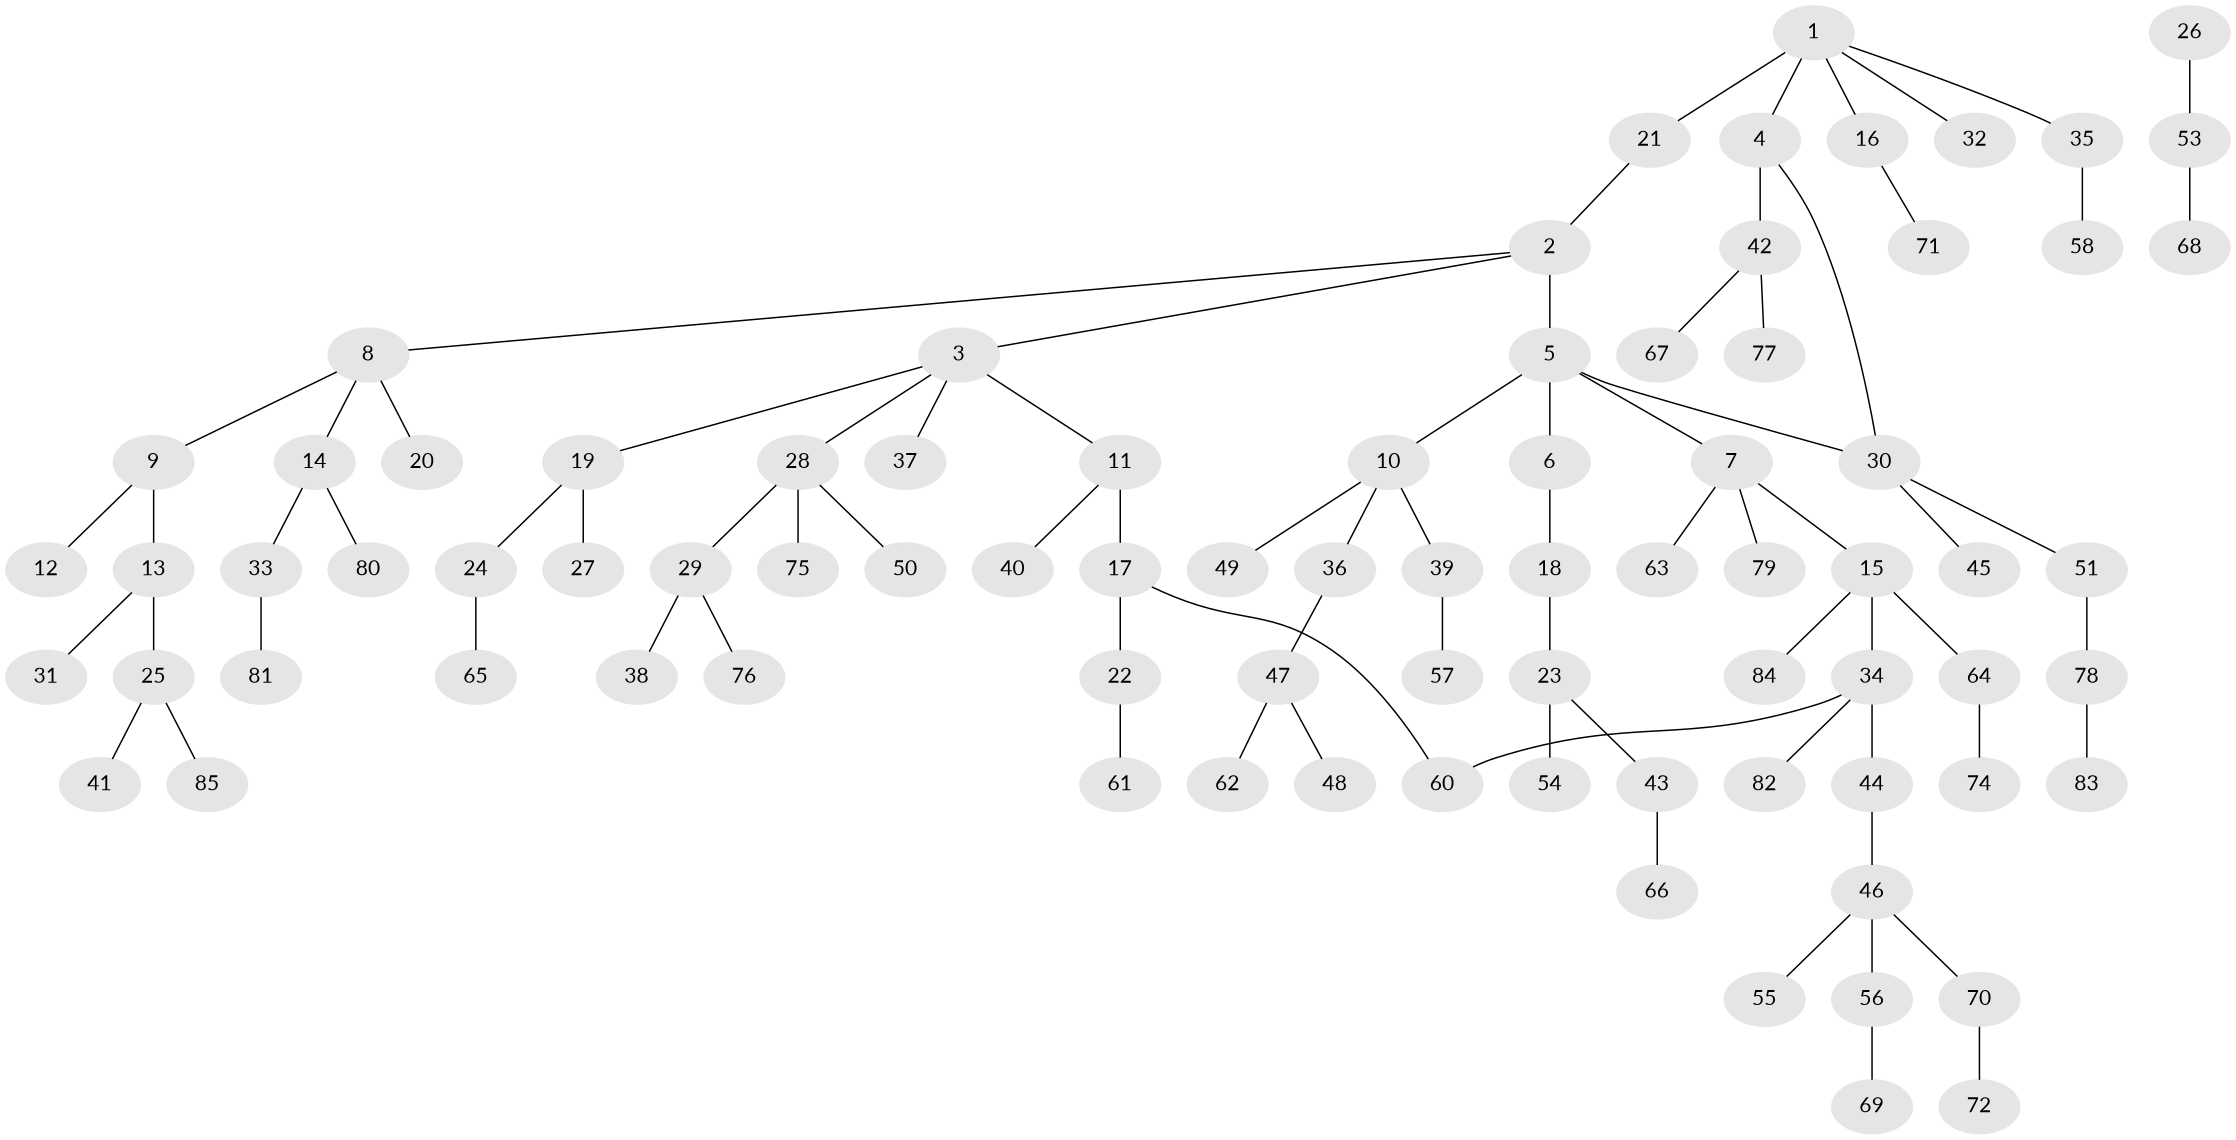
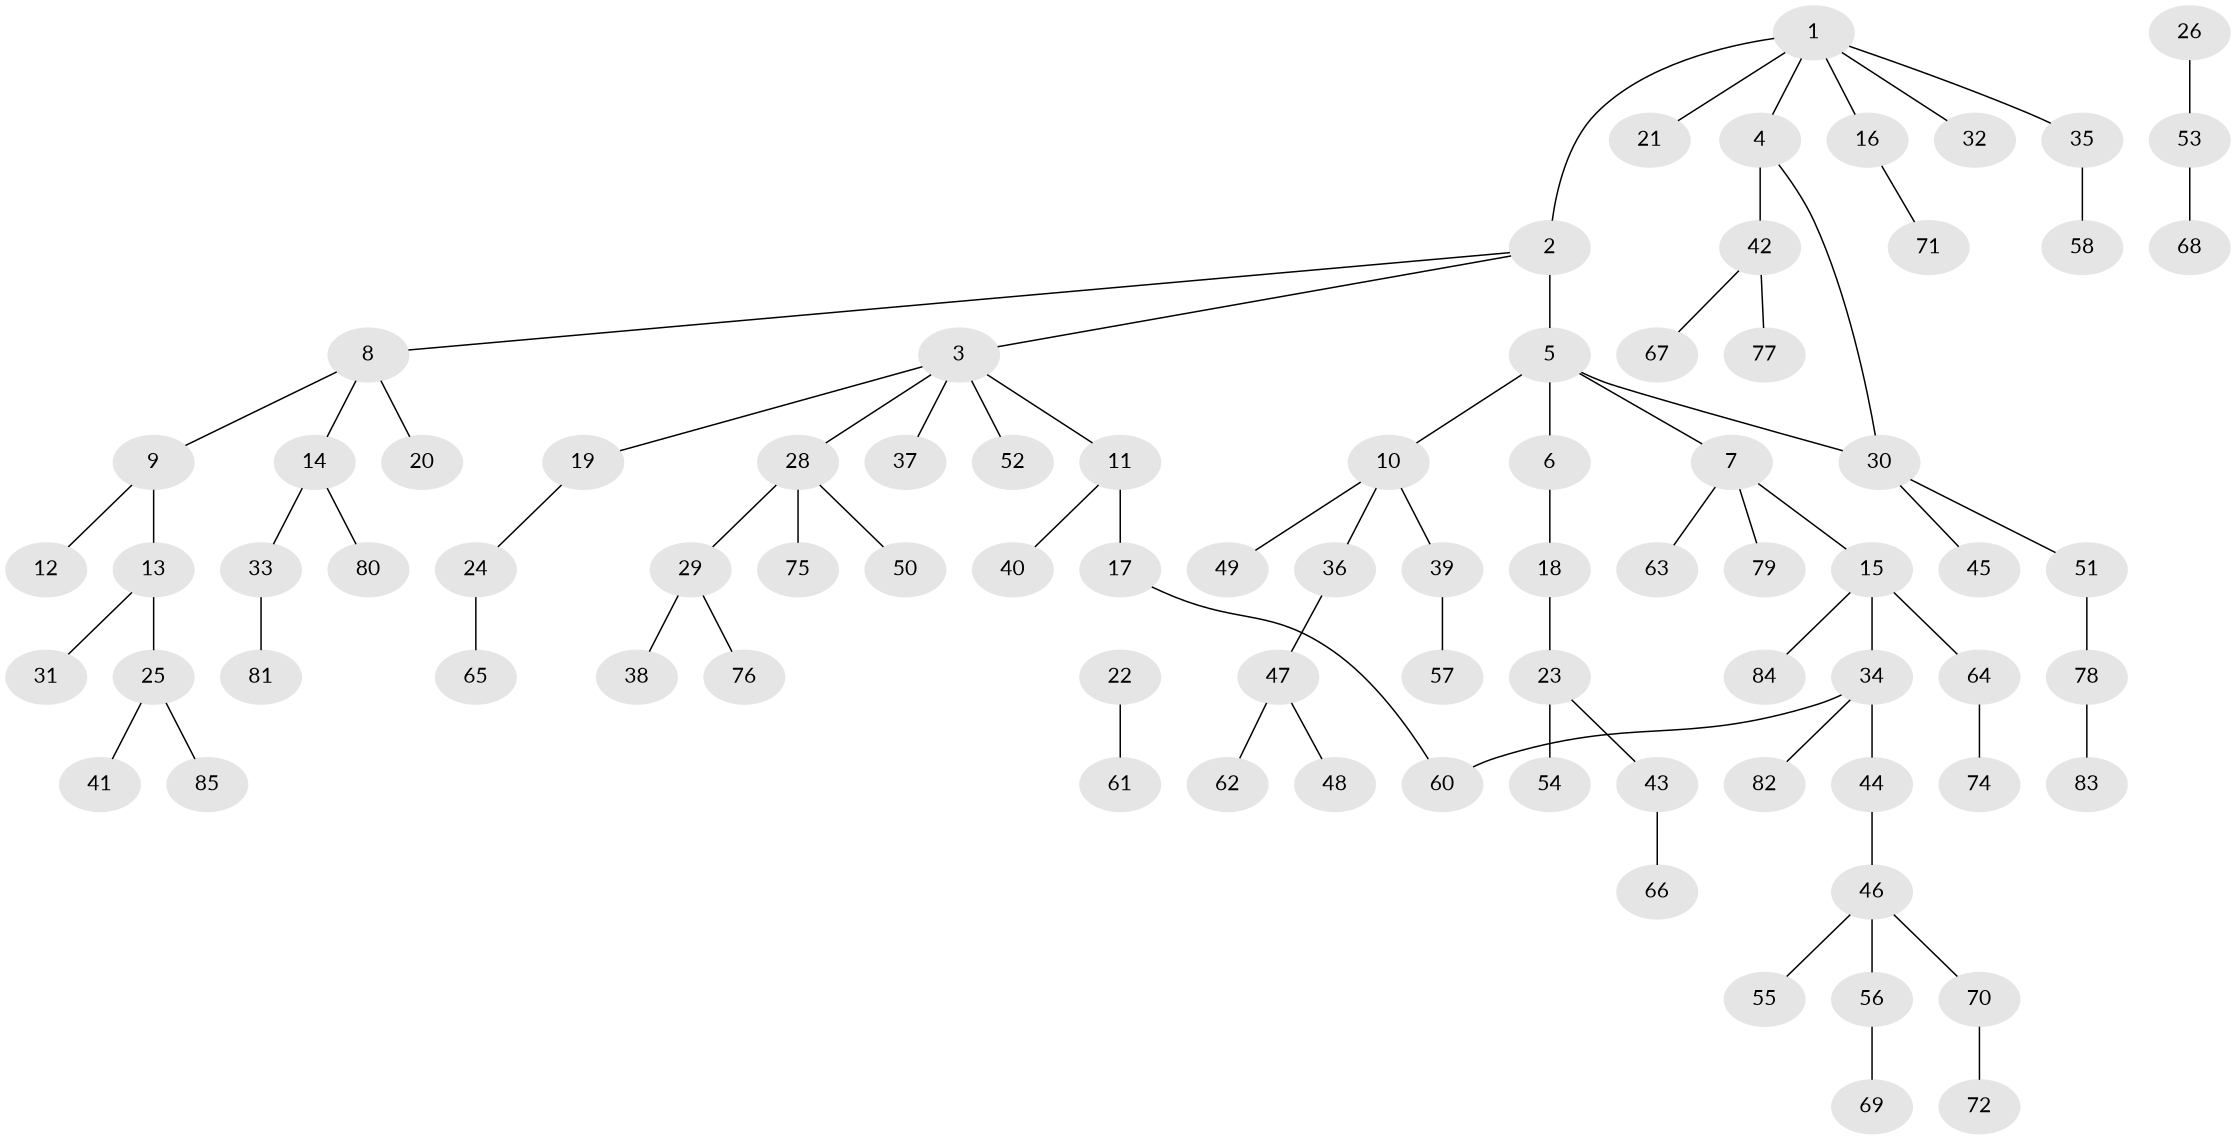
  graph {
    fontname=Lato
    node [color=gray90 fontname=Lato style=filled]
    edge [fontname=Lato]
    1
    2
    4
    16
    21
    32
    35
    3
    5
    8
    30
    42
    71
    58
    11
    19
    28
    37
+   52
    6
    7
    10
    9
    14
    20
    17
    40
    24
-   27
    29
    50
    75
    45
    51
    67
    77
    18
    15
    63
    79
    36
    39
    49
    23
    34
    64
    84
    12
    13
    33
    80
    25
    31
    47
    57
    22
    60
    41
    85
    81
    44
    82
    74
    61
    26
    53
    43
    54
    65
    66
    68
    38
    76
    78
    46
    48
    62
    55
    56
    70
    69
    72
    83
-   21 -- 2
+   1 -- 2
    1 -- 4
    1 -- 16
    1 -- 21
    1 -- 32
    1 -- 35
    2 -- 3
    2 -- 5
    2 -- 8
    4 -- 30
    4 -- 42
    16 -- 71
    35 -- 58
    3 -- 11
    3 -- 19
    3 -- 28
    3 -- 37
+   3 -- 52
    5 -- 30
    5 -- 6
    5 -- 7
    5 -- 10
    8 -- 9
    8 -- 14
    8 -- 20
    30 -- 45
    30 -- 51
    42 -- 67
    42 -- 77
    11 -- 17
    11 -- 40
    19 -- 24
-   19 -- 27
    28 -- 29
    28 -- 50
    28 -- 75
    6 -- 18
    7 -- 15
    7 -- 63
    7 -- 79
    10 -- 36
    10 -- 39
    10 -- 49
    9 -- 12
    9 -- 13
    14 -- 33
    14 -- 80
-   17 -- 22
    17 -- 60
    24 -- 65
    29 -- 38
    29 -- 76
    51 -- 78
    18 -- 23
    15 -- 34
    15 -- 64
    15 -- 84
    36 -- 47
    39 -- 57
    23 -- 43
    23 -- 54
    34 -- 60
    34 -- 44
    34 -- 82
    64 -- 74
    13 -- 25
    13 -- 31
    33 -- 81
    25 -- 41
    25 -- 85
    47 -- 48
    47 -- 62
    22 -- 61
    44 -- 46
    26 -- 53
    53 -- 68
    43 -- 66
    78 -- 83
    46 -- 55
    46 -- 56
    46 -- 70
    56 -- 69
    70 -- 72
  }
